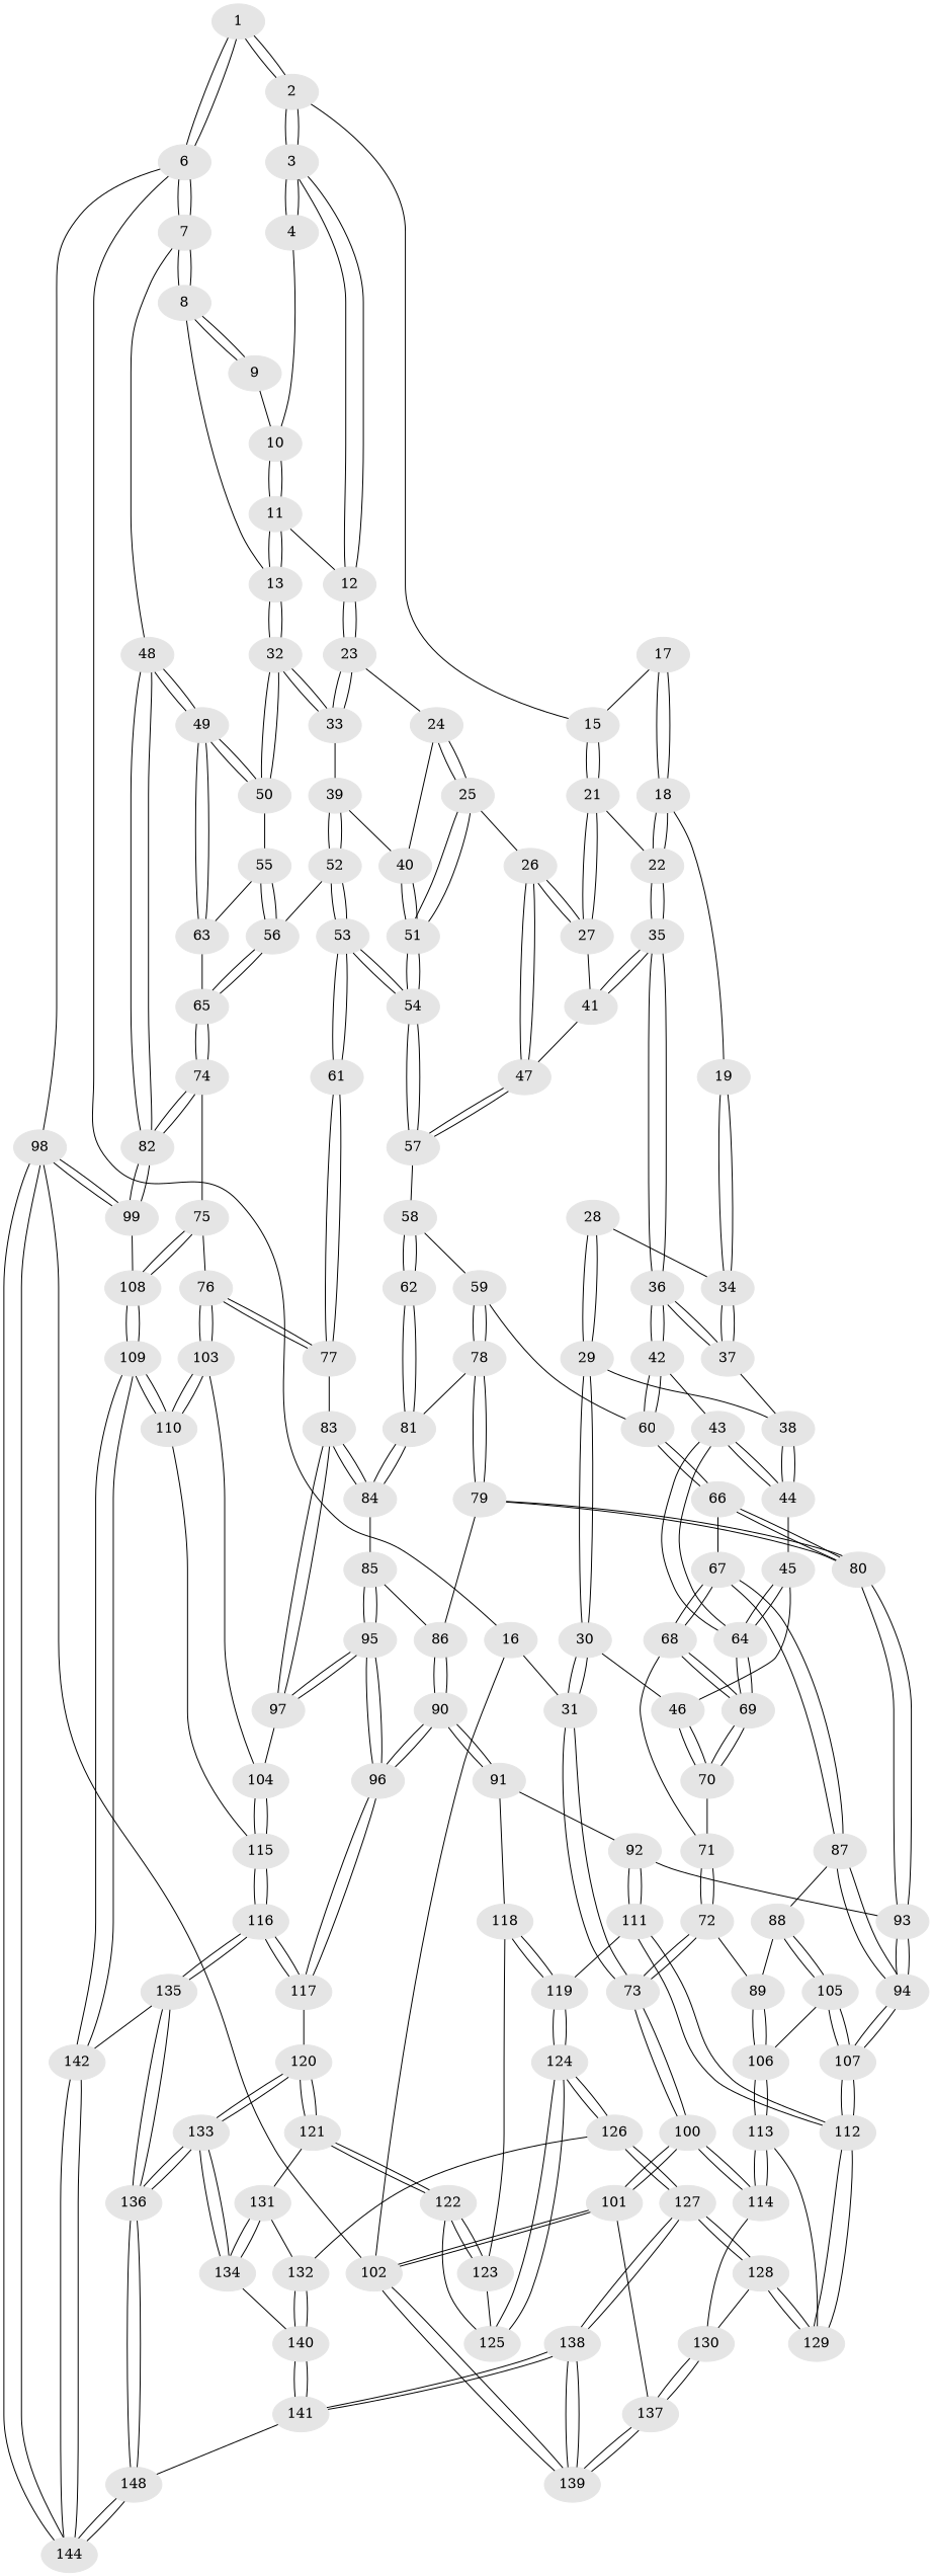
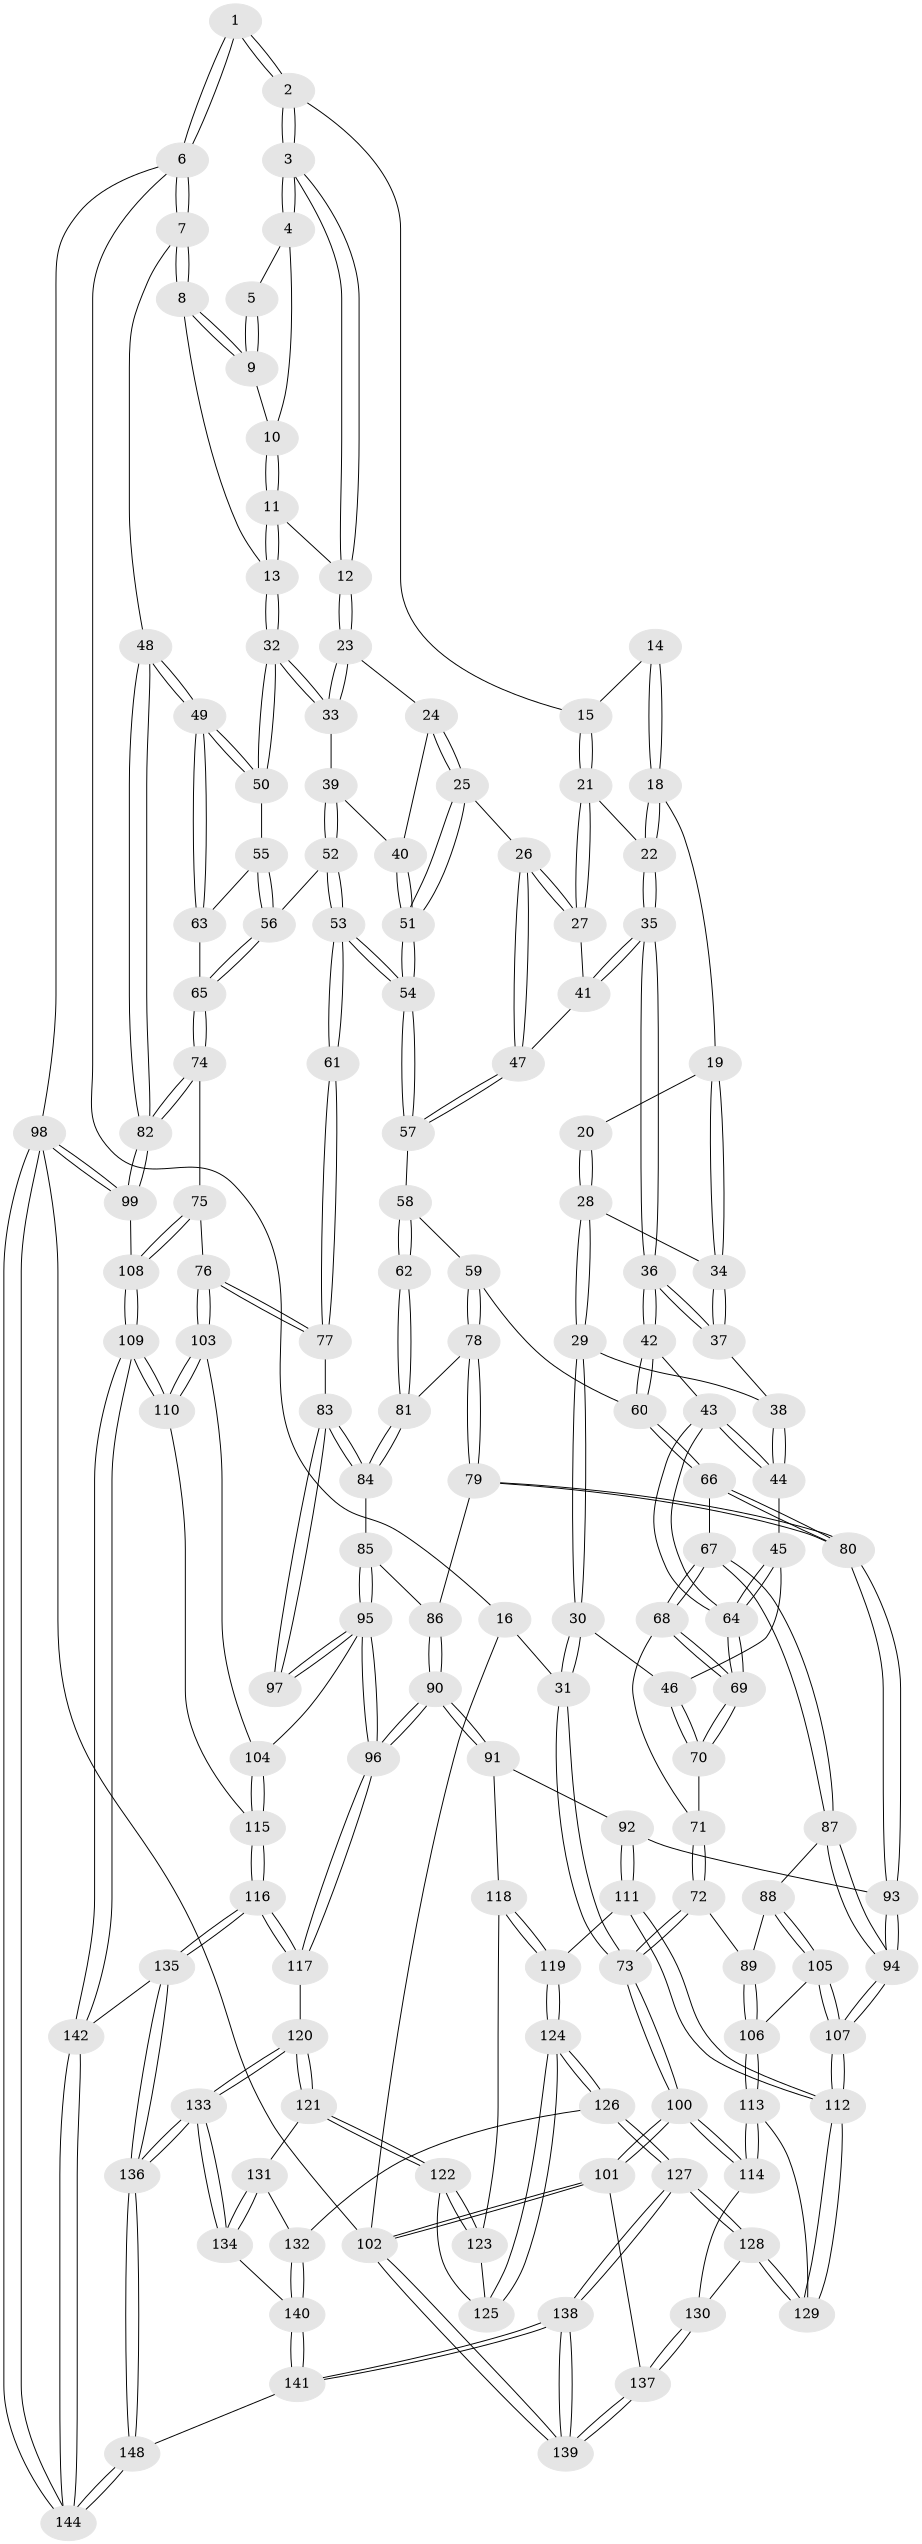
  graph {
    fontname="DejaVu Serif"
    node [color=gray90 fontname="DejaVu Serif" style=filled]
    edge [fontname="DejaVu Serif"]
    1
    2
    6
    3
    15
    7
    16
    98
    4
    12
    21
+   5
    10
    23
    9
    11
    8
    48
    31
    102
    99
    144
    13
    49
    82
    32
    24
    33
    50
-   14 [label=17]
+   14
    18
    19
    22
    27
    73
    139
+   20
    28
    34
    35
    37
    29
    41
    36
    25
    40
    39
    26
    51
    47
    54
    57
    30
    38
    46
    44
    70
    100
    55
    52
    42
    43
    60
    45
    53
    56
    64
    66
    69
    71
    58
    63
    65
    61
    77
    74
    59
    62
    78
    81
    79
    67
    80
    83
    84
    75
    68
    87
    93
    88
    94
    72
    89
    106
    101
    114
    76
    108
    103
    109
    104
    110
    97
    86
    90
    85
    95
    96
    91
    105
    107
    113
    92
    118
    117
    111
    119
    123
    112
    120
    115
    137
    130
    116
    129
    142
    124
    135
    136
    121
    133
    125
    126
    122
    131
    134
    132
    127
    128
    138
    140
    141
    n143 [label=148]
    1 -- 2
    1 -- 2
    1 -- 6
    1 -- 6
    2 -- 3
    2 -- 3
    2 -- 15
    6 -- 7
    6 -- 7
    6 -- 16
    6 -- 98
    3 -- 4
    3 -- 4
    3 -- 12
    3 -- 12
    15 -- 21
    15 -- 21
    7 -- 8
    7 -- 8
    7 -- 48
    16 -- 31
    16 -- 102
    98 -- 102
    98 -- 99
    98 -- 99
    98 -- 144
    98 -- 144
+   4 -- 5
    4 -- 10
    12 -- 23
    12 -- 23
    21 -- 22
    21 -- 27
    21 -- 27
+   5 -- 9
+   5 -- 9
    10 -- 11
    10 -- 11
    23 -- 24
    23 -- 33
    23 -- 33
    9 -- 10
    11 -- 12
    11 -- 13
    11 -- 13
    8 -- 9
    8 -- 9
    8 -- 13
    48 -- 49
    48 -- 49
    48 -- 82
    48 -- 82
    31 -- 73
    31 -- 73
    102 -- 139
    102 -- 139
    99 -- 108
    13 -- 32
    13 -- 32
    49 -- 50
    49 -- 50
    49 -- 63
    49 -- 63
    82 -- 99
    82 -- 99
    32 -- 33
    32 -- 33
    32 -- 50
    32 -- 50
    24 -- 25
    24 -- 25
    24 -- 40
    33 -- 39
    50 -- 55
    14 -- 15
    14 -- 18
    14 -- 18
    18 -- 19
    18 -- 22
    18 -- 22
+   19 -- 20
    19 -- 34
    19 -- 34
    22 -- 35
    22 -- 35
    27 -- 41
    73 -- 100
    73 -- 100
+   20 -- 28
+   20 -- 28
    28 -- 34
    28 -- 29
    28 -- 29
    34 -- 37
    34 -- 37
    35 -- 41
    35 -- 41
    35 -- 36
    35 -- 36
    37 -- 38
    29 -- 30
    29 -- 30
    29 -- 38
    41 -- 47
    36 -- 37
    36 -- 37
    36 -- 42
    36 -- 42
    25 -- 26
    25 -- 51
    25 -- 51
    40 -- 51
    40 -- 51
    39 -- 40
    39 -- 52
    39 -- 52
    26 -- 27
    26 -- 27
    26 -- 47
    26 -- 47
    51 -- 54
    51 -- 54
    47 -- 57
    47 -- 57
    54 -- 57
    54 -- 57
    57 -- 58
    30 -- 31
    30 -- 31
    30 -- 46
    38 -- 44
    38 -- 44
    46 -- 70
    46 -- 70
    44 -- 45
    70 -- 71
    100 -- 101
    100 -- 101
    100 -- 114
    100 -- 114
    55 -- 56
    55 -- 56
    55 -- 63
    52 -- 53
    52 -- 53
    52 -- 56
    42 -- 43
    42 -- 60
    42 -- 60
    43 -- 44
    43 -- 44
    43 -- 64
    43 -- 64
    60 -- 66
    60 -- 66
    45 -- 46
    45 -- 64
    45 -- 64
    53 -- 54
    53 -- 54
    53 -- 61
    53 -- 61
    56 -- 65
    56 -- 65
    64 -- 69
    64 -- 69
    66 -- 67
    66 -- 80
    66 -- 80
    69 -- 70
    69 -- 70
    71 -- 72
    71 -- 72
    58 -- 59
    58 -- 62
    58 -- 62
    63 -- 65
    65 -- 74
    65 -- 74
    61 -- 77
    61 -- 77
    77 -- 83
    74 -- 82
    74 -- 82
    74 -- 75
    59 -- 60
    59 -- 78
    59 -- 78
    62 -- 81
    62 -- 81
    78 -- 81
    78 -- 79
    78 -- 79
    81 -- 84
    81 -- 84
    79 -- 80
    79 -- 80
    79 -- 86
    67 -- 68
    67 -- 68
    67 -- 87
    67 -- 87
    80 -- 93
    80 -- 93
    83 -- 84
    83 -- 84
    83 -- 97
    83 -- 97
    84 -- 85
    75 -- 76
    75 -- 108
    75 -- 108
    68 -- 69
    68 -- 69
    68 -- 71
    87 -- 88
    87 -- 94
    87 -- 94
    93 -- 94
    93 -- 94
    88 -- 89
    88 -- 105
    88 -- 105
    94 -- 107
    94 -- 107
    72 -- 73
    72 -- 73
    72 -- 89
    89 -- 106
    89 -- 106
    106 -- 113
    106 -- 113
    101 -- 102
    101 -- 102
    101 -- 137
    114 -- 130
    76 -- 77
    76 -- 77
    76 -- 103
    76 -- 103
    108 -- 109
    108 -- 109
    103 -- 104
    103 -- 110
    103 -- 110
    109 -- 110
    109 -- 110
    109 -- 142
    109 -- 142
    104 -- 115
    104 -- 115
    110 -- 115
-   97 -- 104
+   95 -- 104
    86 -- 90
    86 -- 90
    90 -- 96
    90 -- 96
    90 -- 91
    90 -- 91
    85 -- 86
    85 -- 95
    85 -- 95
    95 -- 97
    95 -- 97
    95 -- 96
    95 -- 96
    96 -- 117
    96 -- 117
    91 -- 92
    91 -- 118
    105 -- 106
    105 -- 107
    105 -- 107
    107 -- 112
    107 -- 112
    113 -- 114
    113 -- 114
    113 -- 129
    92 -- 93
    92 -- 111
    92 -- 111
    118 -- 119
    118 -- 119
    118 -- 123
    117 -- 120
    111 -- 119
    111 -- 112
    111 -- 112
    119 -- 124
    119 -- 124
    123 -- 125
    112 -- 129
    112 -- 129
    120 -- 121
    120 -- 121
    120 -- 133
    120 -- 133
    115 -- 116
    115 -- 116
    137 -- 139
    137 -- 139
    130 -- 137
    130 -- 137
    116 -- 117
    116 -- 117
    116 -- 135
    116 -- 135
    142 -- 144
    142 -- 144
    124 -- 125
    124 -- 125
    124 -- 126
    124 -- 126
    135 -- 142
    135 -- 136
    135 -- 136
    136 -- n143
    136 -- n143
    121 -- 122
    121 -- 122
    121 -- 131
    133 -- 136
    133 -- 136
    133 -- 134
    133 -- 134
    126 -- 132
    126 -- 127
    126 -- 127
    122 -- 123
    122 -- 123
    122 -- 125
    131 -- 134
    131 -- 134
    131 -- 132
    134 -- 140
    132 -- 140
    132 -- 140
    127 -- 128
    127 -- 128
    127 -- 138
    127 -- 138
    128 -- 130
    128 -- 129
    128 -- 129
    138 -- 139
    138 -- 139
    138 -- 141
    138 -- 141
    140 -- 141
    140 -- 141
    141 -- n143
    n143 -- 144
    n143 -- 144
  }
